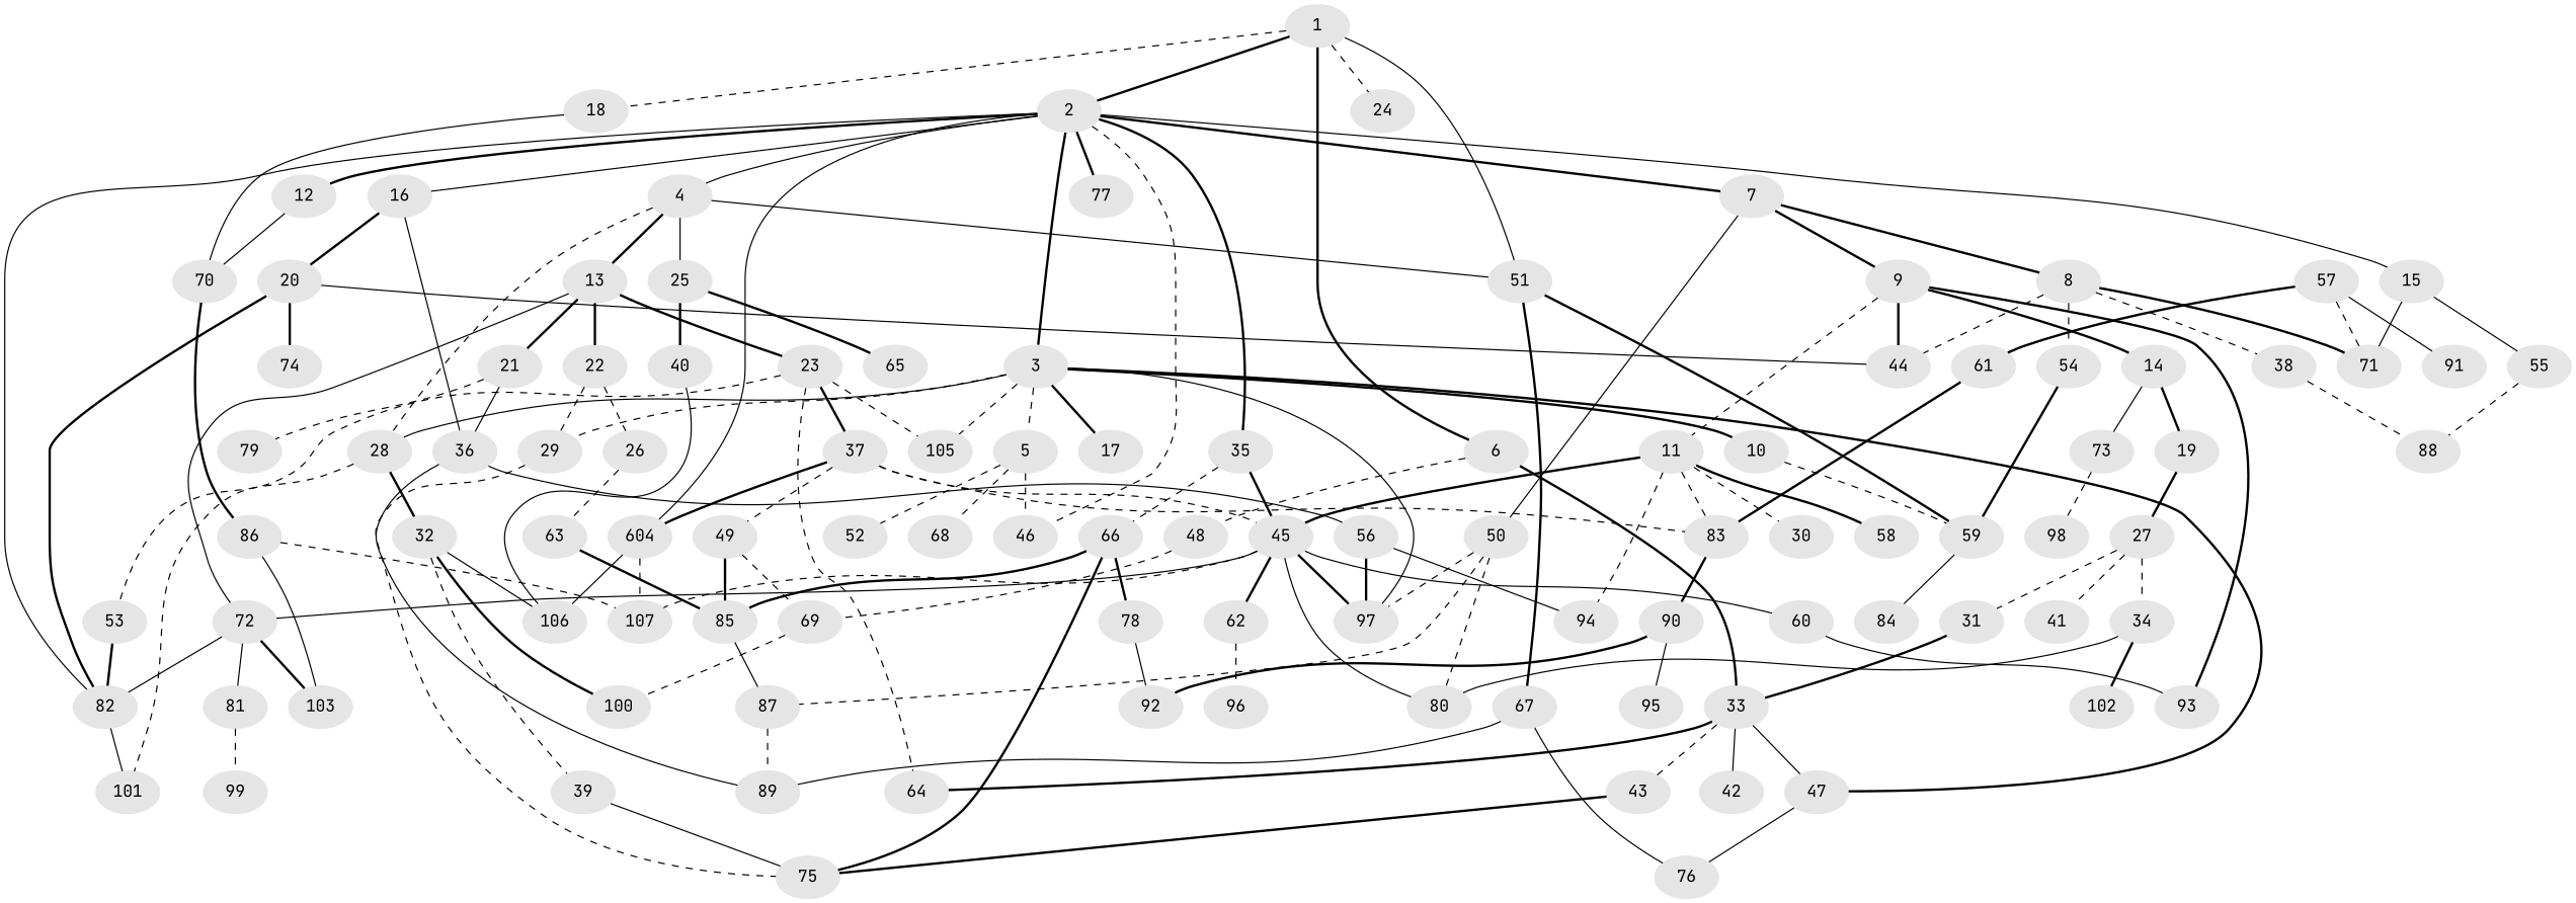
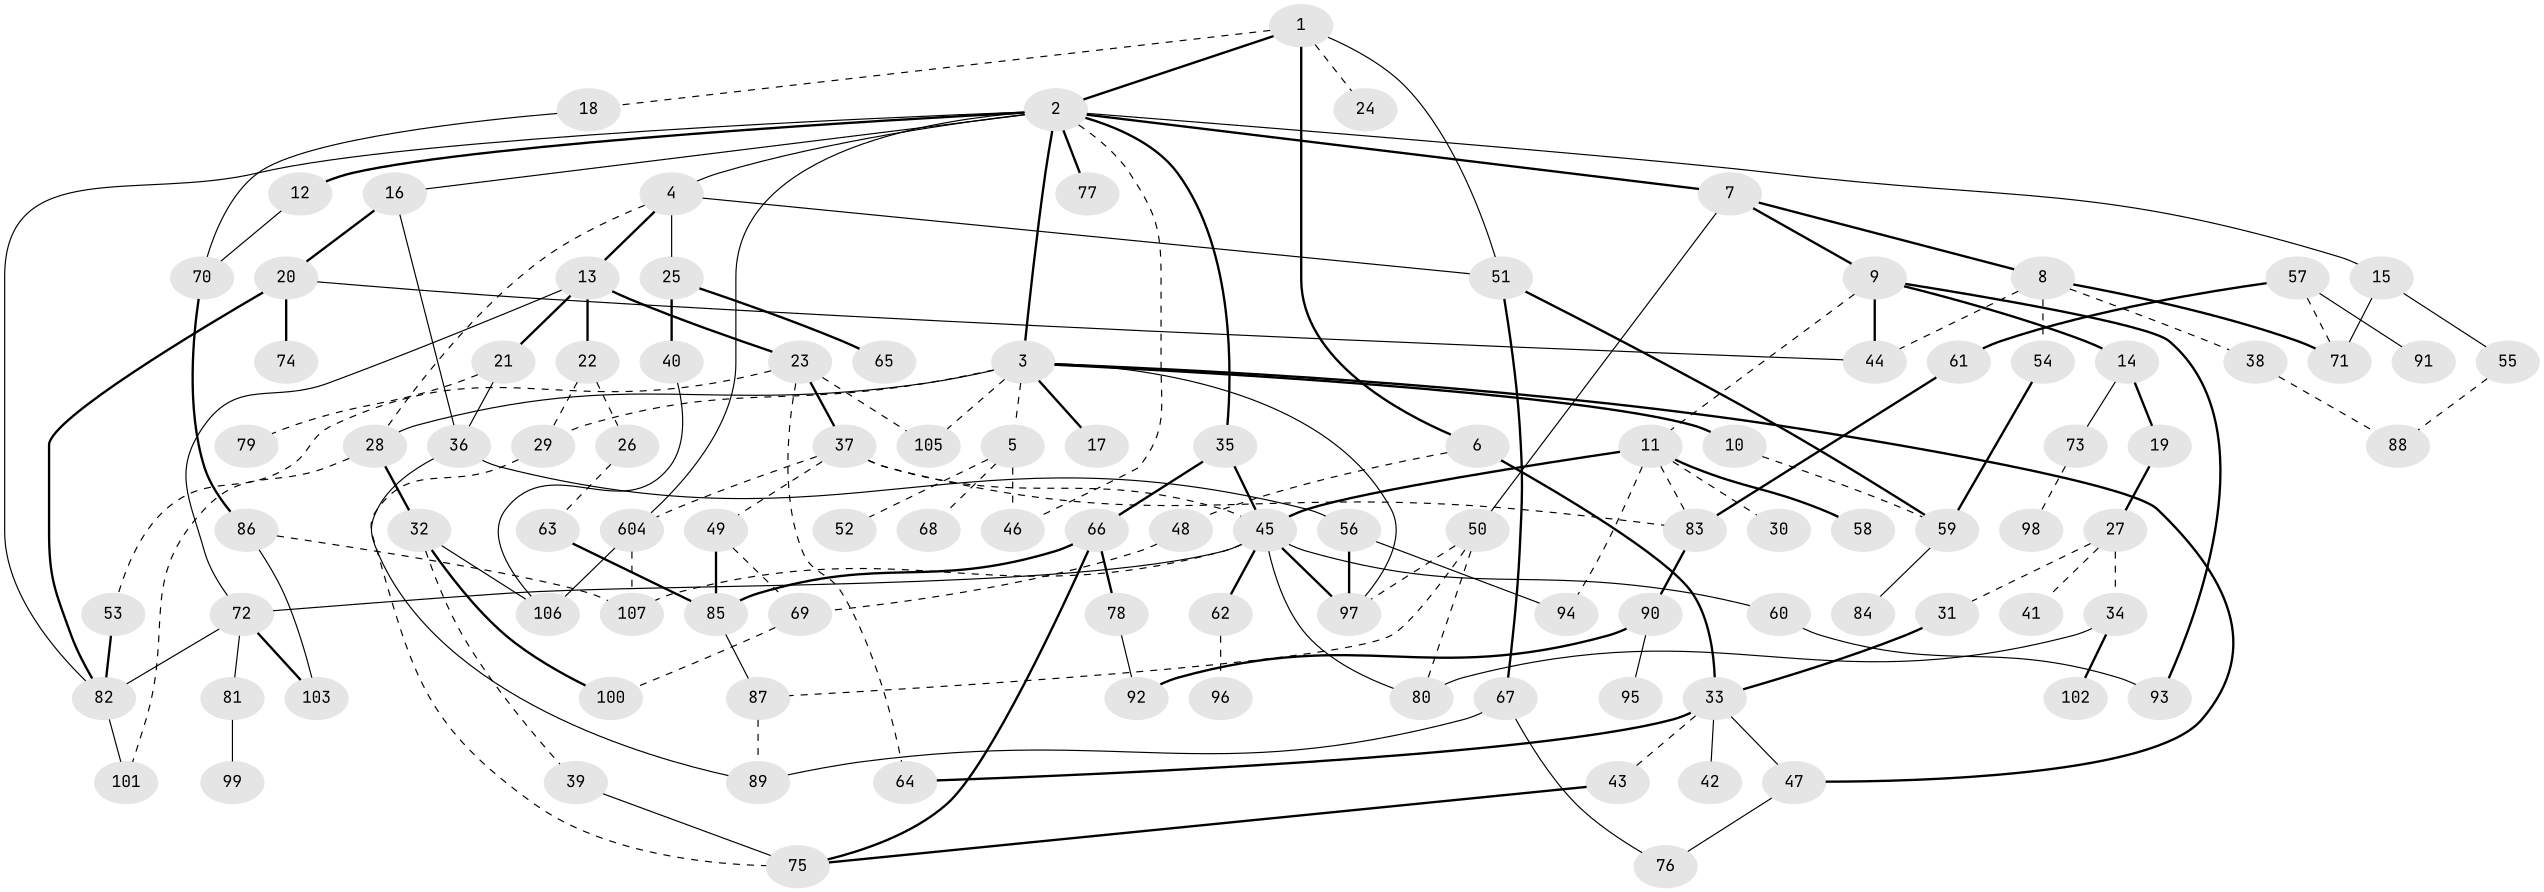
  graph {
    fontname="JetBrains Mono"
    node [color=gray90 fontname="JetBrains Mono" style=filled]
    edge [fontname="JetBrains Mono" style=bold]
    1
    2
    6
    18
    24
    51
    3
    4
    7
    12
    15
    16
    35
    46
    77
    82
    n17 [label=604]
    33
    48
    70
    59
    67
    5
    10
    17
    28
    29
    47
    97
    105
    13
    25
    8
    9
    50
    71
    55
    20
    36
    45
    66
    101
    106
    107
    52
    68
    32
    75
    76
    21
    22
    23
    72
    40
    65
    64
    42
    43
    69
    38
    44
    54
    11
    14
    93
    80
    87
    88
    30
    58
    83
    94
    19
    73
    84
    60
    62
    90
    86
    79
    26
    37
    53
    81
    103
    27
    98
    74
    56
    89
    31
    34
    41
    63
    49
    57
    61
    91
    85
    102
    39
    100
    78
    96
    92
    99
    95
    1 -- 2
    1 -- 6
    1 -- 18 [style=dashed]
    1 -- 24 [style=dashed]
    1 -- 51 [style=solid]
    2 -- 3
    2 -- 4 [style=solid]
    2 -- 7
    2 -- 12
    2 -- 15 [style=solid]
    2 -- 16 [style=solid]
    2 -- 35
    2 -- 46 [style=dashed]
    2 -- 77
    2 -- 82 [style=solid]
    2 -- n17 [style=solid]
    6 -- 33
    6 -- 48 [style=dashed]
    18 -- 70 [style=solid]
    51 -- 59
    51 -- 67
    3 -- 5 [style=dashed]
    3 -- 10
    3 -- 17
    3 -- 28 [style=solid]
    3 -- 29 [style=dashed]
    3 -- 47
    3 -- 97 [style=solid]
    3 -- 105 [style=dashed]
    4 -- 51 [style=solid]
    4 -- 28 [style=dashed]
    4 -- 13
    4 -- 25 [style=solid]
    7 -- 8
    7 -- 9
    7 -- 50 [style=solid]
    12 -- 70 [style=solid]
    15 -- 71 [style=solid]
    15 -- 55 [style=solid]
    16 -- 20
    16 -- 36 [style=solid]
    35 -- 45
-   35 -- 66 [style=dashed]
+   35 -- 66
    82 -- 101 [style=solid]
    n17 -- 106 [style=solid]
    n17 -- 107 [style=dashed]
    33 -- 47 [style=solid]
    33 -- 64
    33 -- 42 [style=solid]
    33 -- 43 [style=dashed]
    48 -- 69 [style=dashed]
    70 -- 86
    59 -- 84 [style=solid]
    67 -- 76 [style=solid]
    67 -- 89 [style=solid]
    5 -- 46 [style=dashed]
    5 -- 52 [style=dashed]
    5 -- 68 [style=dashed]
    10 -- 59 [style=dashed]
    28 -- 101 [style=dashed]
    28 -- 32
    29 -- 75 [style=dashed]
    47 -- 76 [style=solid]
    13 -- 21
    13 -- 22
    13 -- 23
    13 -- 72 [style=solid]
    25 -- 40
    25 -- 65
    8 -- 71
    8 -- 38 [style=dashed]
    8 -- 44 [style=dashed]
    8 -- 54 [style=dashed]
    9 -- 44
    9 -- 11 [style=dashed]
    9 -- 14
    9 -- 93
    50 -- 97 [style=dashed]
    50 -- 80 [style=dashed]
    50 -- 87 [style=dashed]
    55 -- 88 [style=dashed]
    20 -- 82
    20 -- 44 [style=solid]
    20 -- 74
    36 -- 56 [style=solid]
    36 -- 89 [style=solid]
    45 -- 97
    45 -- 107 [style=dashed]
    45 -- 72 [style=solid]
    45 -- 80 [style=solid]
    45 -- 60 [style=solid]
    45 -- 62
    66 -- 75
    66 -- 85
    66 -- 78
    32 -- 106 [style=solid]
    32 -- 39 [style=dashed]
    32 -- 100
    21 -- 36 [style=solid]
    21 -- 79 [style=dashed]
    22 -- 29 [style=dashed]
    22 -- 26 [style=dashed]
    23 -- 105 [style=dashed]
    23 -- 64 [style=dashed]
    23 -- 37
    23 -- 53 [style=dashed]
    72 -- 82 [style=solid]
    72 -- 81 [style=solid]
    72 -- 103
    40 -- 106 [style=solid]
    43 -- 75
    69 -- 100 [style=dashed]
    38 -- 88 [style=dashed]
    54 -- 59
    11 -- 45
    11 -- 30 [style=dashed]
    11 -- 58
    11 -- 83 [style=dashed]
    11 -- 94 [style=dashed]
    14 -- 19
    14 -- 73 [style=solid]
    87 -- 89 [style=dashed]
    83 -- 90
    19 -- 27
    73 -- 98 [style=dashed]
    60 -- 93 [style=solid]
    62 -- 96 [style=dashed]
    90 -- 92
    90 -- 95 [style=solid]
    86 -- 107 [style=dashed]
    86 -- 103 [style=solid]
    26 -- 63 [style=dashed]
-   37 -- n17
+   37 -- n17 [style=dashed]
    37 -- 45 [style=dashed]
    37 -- 83 [style=dashed]
    37 -- 49 [style=dashed]
    53 -- 82
-   81 -- 99 [style=dashed]
+   81 -- 99 [style=solid]
    27 -- 31 [style=dashed]
    27 -- 34 [style=dashed]
    27 -- 41 [style=dashed]
    56 -- 97
    56 -- 94 [style=solid]
    31 -- 33
    34 -- 80 [style=solid]
    34 -- 102
    63 -- 85
    49 -- 69 [style=dashed]
    49 -- 85
    57 -- 71 [style=dashed]
    57 -- 61
    57 -- 91 [style=solid]
    61 -- 83
    85 -- 87 [style=solid]
    39 -- 75 [style=solid]
    78 -- 92 [style=solid]
  }
